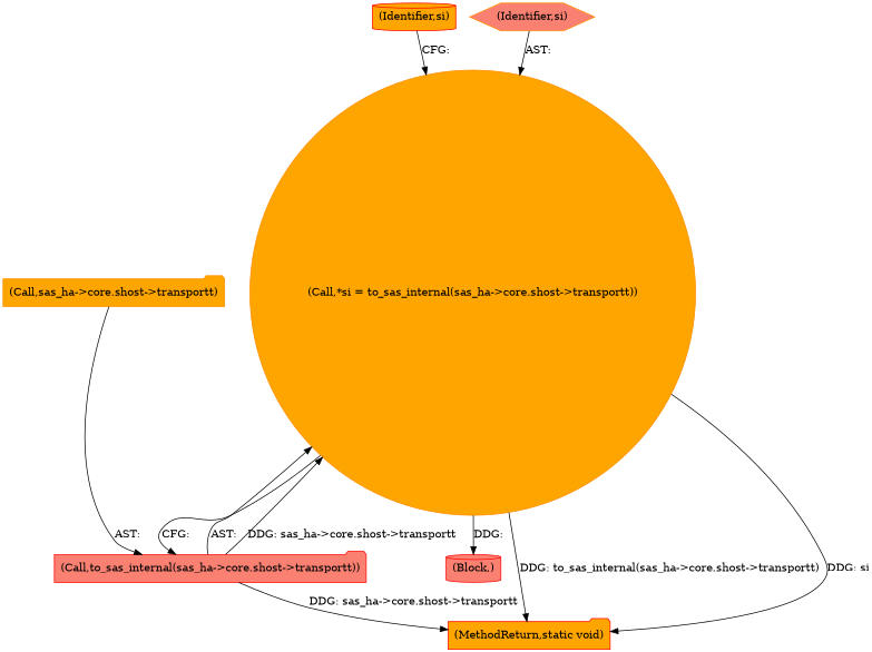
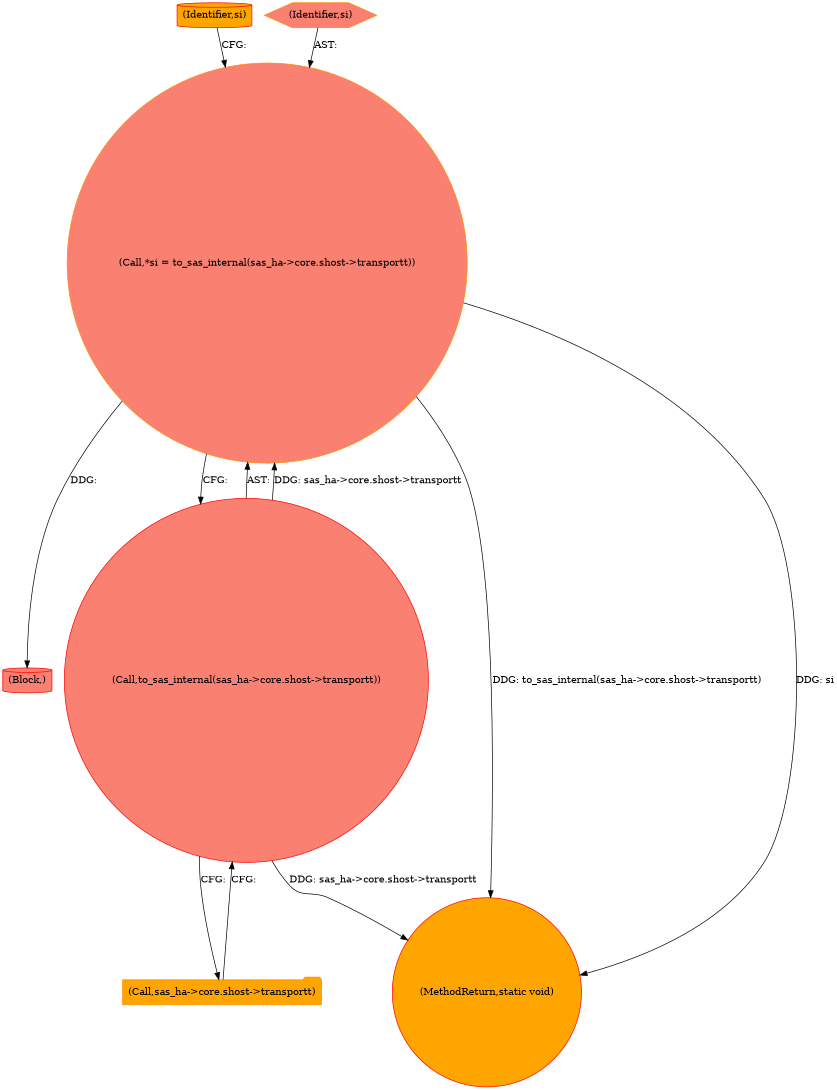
  digraph {
    node [color=red fillcolor=orange shape=circle style=filled]
-   n1 [color=darkorange label="(Call,*si = to_sas_internal(sas_ha->core.shost->transportt))"]
-   n2 [fillcolor=salmon label="(Call,to_sas_internal(sas_ha->core.shost->transportt))" shape=folder]
+   n1 [color=darkorange fillcolor=salmon label="(Call,*si = to_sas_internal(sas_ha->core.shost->transportt))"]
+   n2 [fillcolor=salmon label="(Call,to_sas_internal(sas_ha->core.shost->transportt))"]
    n3 [fillcolor=salmon label="(Block,)" shape=cylinder]
-   n4 [label="(MethodReturn,static void)" shape=folder]
+   n4 [label="(MethodReturn,static void)"]
    n5 [color=darkorange label="(Call,sas_ha->core.shost->transportt)" shape=folder]
    n6 [label="(Identifier,si)" shape=cylinder]
    n7 [color=darkorange fillcolor=salmon label="(Identifier,si)" shape=hexagon]
    n1 -> n2 [label="CFG: "]
    n1 -> n3 [label="DDG: "]
    n1 -> n4 [label="DDG: to_sas_internal(sas_ha->core.shost->transportt)"]
    n1 -> n4 [label="DDG: si"]
    n2 -> n1 [label="AST: "]
    n2 -> n1 [label="DDG: sas_ha->core.shost->transportt"]
    n2 -> n4 [label="DDG: sas_ha->core.shost->transportt"]
-   n5 -> n2 [label="AST: "]
+   n2 -> n5 [label="CFG: "]
+   n5 -> n2 [label="CFG: "]
    n6 -> n1 [label="CFG: "]
    n7 -> n1 [label="AST: "]
  }
